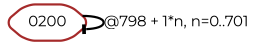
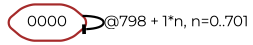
  digraph {
    fontname=Montserrat
-   0000 [fontsize=20 penwidth=3 shape=hexagon style=rounded color=brown fontname=Montserrat label=0200]
+   0000 [fontsize=20 penwidth=3 shape=hexagon style=rounded color=brown fontname=Montserrat]
    0000 -> 0000 [arrowsize=1 color=black fontsize=20 label="@798 + 1*n, n=0..701" penwidth=3 style=bold arrowhead=tee fontname=Montserrat]
  }
